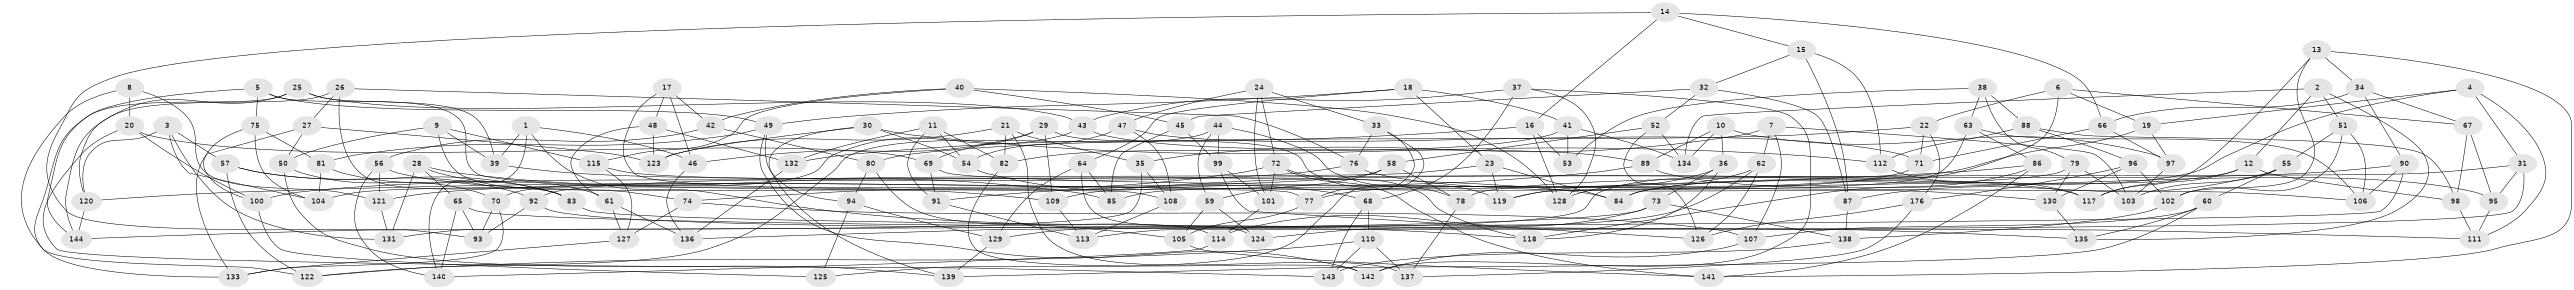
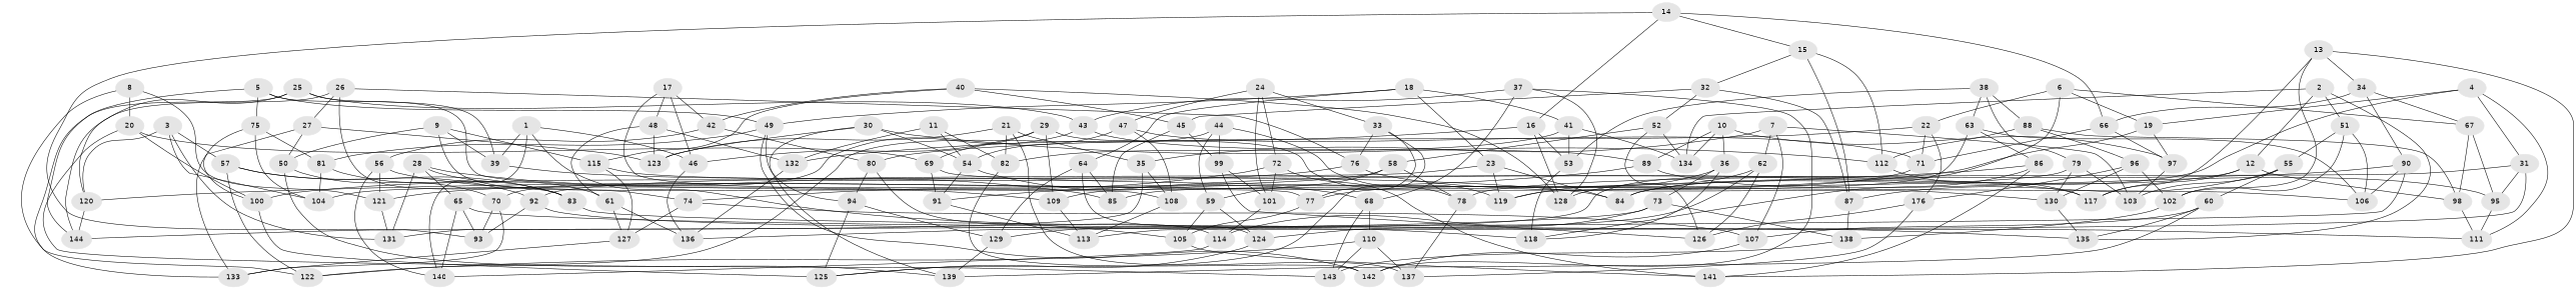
  graph {
    fontname="DejaVu Sans"
    node [color=gray90 fontname="DejaVu Sans" style=filled]
    edge [fontname="DejaVu Sans"]
    1
    39
    46
    105
    140
    84
    136
    141
    2
    12
    51
    134
    135
    98
    117
    102
    55
    106
    3
    57
    104
    120
    131
    122
    92
    83
    144
    4
    19
    31
    111
    121
    97
    78
    95
    113
    5
    49
    75
    108
    142
    81
    94
    100
    6
    22
    67
    129
    71
    80
    n51 [label=176]
    139
    7
    35
    62
    103
    107
    128
    126
    124
    8
    20
    69
    143
    9
    50
    74
    115
    70
    127
    10
    36
    89
    119
    73
    118
    91
    11
    54
    82
    132
    68
    13
    34
    66
    90
    138
    14
    15
    16
    93
    32
    87
    112
    53
    45
    52
    17
    42
    48
    77
    56
    123
    61
    18
    23
    41
    64
    85
    125
    21
    137
    114
    24
    33
    47
    72
    101
    76
    25
    43
    133
    26
    27
    130
    28
    65
    29
    109
    30
    99
    58
    37
    110
    38
    63
    79
    88
    86
    96
    40
    44
    59
    60
    1 -- 39
    1 -- 46
    1 -- 105
    1 -- 140
    39 -- 84
    46 -- 136
    105 -- 141
    2 -- 12
    2 -- 51
    2 -- 134
    2 -- 135
    12 -- 84
    12 -- 98
    12 -- 117
    51 -- 102
    51 -- 55
    51 -- 106
    98 -- 111
    102 -- 138
    55 -- 103
    55 -- 87
    55 -- 60
    3 -- 57
    3 -- 104
    3 -- 120
    3 -- 131
    57 -- 122
    57 -- 92
    57 -- 83
    120 -- 144
    92 -- 118
    92 -- 93
    83 -- 135
    4 -- 84
    4 -- 19
    4 -- 31
    4 -- 111
    19 -- 121
    19 -- 97
    31 -- 78
    31 -- 95
    31 -- 113
    121 -- 131
    97 -- 103
    78 -- 137
    95 -- 111
    5 -- 144
    5 -- 49
    5 -- 75
    5 -- 108
    49 -- 142
    49 -- 81
    49 -- 94
    75 -- 104
    75 -- 81
    75 -- 100
    108 -- 113
    81 -- 104
    81 -- 83
    94 -- 129
    94 -- 125
    100 -- 125
    6 -- 19
    6 -- 22
    6 -- 67
    6 -- 129
    22 -- 71
    22 -- 80
    22 -- n51
    67 -- 98
    67 -- 95
    129 -- 139
    71 -- 77
    80 -- 94
    80 -- 114
    n51 -- 126
    n51 -- 137
    7 -- 35
    7 -- 62
    7 -- 103
    7 -- 107
    35 -- 131
    35 -- 108
    62 -- 128
    62 -- 126
    62 -- 124
    107 -- 142
+   124 -- 125
    8 -- 122
    8 -- 121
    8 -- 20
    20 -- 100
    20 -- 69
    20 -- 143
    69 -- 106
    69 -- 91
    9 -- 39
    9 -- 50
    9 -- 74
    9 -- 115
    50 -- 139
    50 -- 70
    74 -- 107
    74 -- 127
    115 -- 117
    115 -- 127
    70 -- 93
    70 -- 133
    127 -- 133
    10 -- 134
    10 -- 97
    10 -- 36
    10 -- 89
    36 -- 119
    36 -- 73
    36 -- 118
    89 -- 95
    89 -- 91
    73 -- 136
    73 -- 138
    73 -- 114
    91 -- 113
-   11 -- 91
+   54 -- 91
    11 -- 54
    11 -- 82
    11 -- 132
    54 -- 68
    82 -- 142
    132 -- 136
    68 -- 143
    68 -- 110
    13 -- 141
    13 -- 117
    13 -- 102
    13 -- 34
    34 -- 67
    34 -- 66
    34 -- 90
    66 -- 97
    66 -- 71
    90 -- 106
    90 -- 144
    90 -- 109
    138 -- 143
    14 -- 66
    14 -- 15
    14 -- 16
    14 -- 93
    15 -- 32
    15 -- 87
    15 -- 112
    16 -- 128
    16 -- 132
    16 -- 53
    32 -- 87
    32 -- 45
    32 -- 52
    87 -- 138
    112 -- 117
-   72 -- 118
+   53 -- 118
    45 -- 85
    45 -- 99
    52 -- 134
    52 -- 126
    52 -- 58
    17 -- 46
    17 -- 42
    17 -- 48
    17 -- 77
    42 -- 80
    42 -- 56
    48 -- 132
    48 -- 123
    48 -- 61
    77 -- 105
    56 -- 140
    56 -- 121
    56 -- 109
    61 -- 136
    61 -- 127
    18 -- 49
    18 -- 23
    18 -- 41
    18 -- 64
    23 -- 84
    23 -- 92
    23 -- 119
    41 -- 134
    41 -- 82
    41 -- 53
    64 -- 129
    64 -- 124
    64 -- 85
    21 -- 35
    21 -- 82
    21 -- 123
    21 -- 137
    114 -- 140
    24 -- 33
    24 -- 47
    24 -- 72
    24 -- 101
    33 -- 77
    33 -- 125
    33 -- 76
    47 -- 108
    47 -- 71
    47 -- 54
    72 -- 141
    72 -- 74
    72 -- 101
    101 -- 114
    76 -- 100
    76 -- 130
    25 -- 39
    25 -- 120
    25 -- 43
    25 -- 133
    43 -- 70
    43 -- 89
    26 -- 83
    26 -- 144
    26 -- 76
    26 -- 27
    27 -- 50
    27 -- 123
    27 -- 133
    130 -- 135
    28 -- 131
    28 -- 61
    28 -- 85
    28 -- 65
    65 -- 140
    65 -- 111
    65 -- 93
    29 -- 46
    29 -- 78
    29 -- 69
    29 -- 109
    109 -- 113
    30 -- 139
    30 -- 54
    30 -- 112
    30 -- 123
    99 -- 126
    99 -- 101
    58 -- 104
    58 -- 78
    58 -- 59
    37 -- 142
    37 -- 128
    37 -- 68
    37 -- 43
    110 -- 122
    110 -- 143
    110 -- 137
    38 -- 53
    38 -- 63
    38 -- 79
    38 -- 88
    63 -- 106
    63 -- 119
    63 -- 86
    79 -- 103
    79 -- 85
    79 -- 130
    88 -- 98
    88 -- 112
    88 -- 96
    86 -- 141
    86 -- 120
    86 -- 118
    96 -- 102
    96 -- n51
    96 -- 130
    40 -- 128
    40 -- 115
    40 -- 45
    40 -- 42
    44 -- 122
    44 -- 119
    44 -- 99
    44 -- 59
    59 -- 105
    59 -- 124
    60 -- 135
    60 -- 139
    60 -- 107
  }
